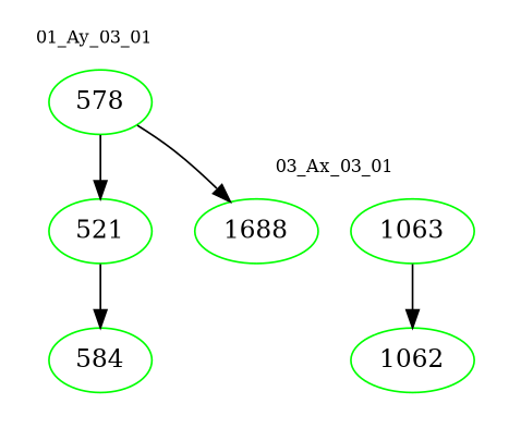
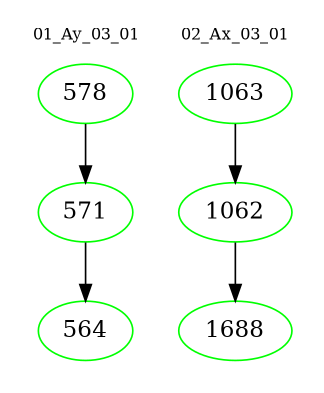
  digraph {
    node [color=green]
    edge [color=black]
    n1 [label=578]
-   n2 [label=521]
-   n3 [label=584]
+   n2 [label=571]
+   n3 [label=564]
    n4 [label=1063]
    n5 [label=1062]
    n6 [label=1688]
    subgraph cluster_1 {
      color=white
      fontsize=10
      label="01_Ay_03_01"
      n1
      n2
      n3
    }
    subgraph cluster_2 {
      color=white
      fontsize=10
-     label="03_Ax_03_01"
+     label="02_Ax_03_01"
      n4
      n5
      n6
    }
    n1 -> n2
    n2 -> n3
    n4 -> n5
-   n1 -> n6
+   n5 -> n6
  }
